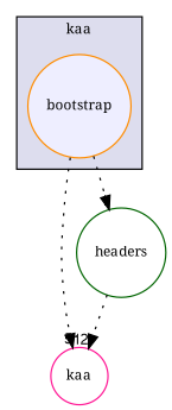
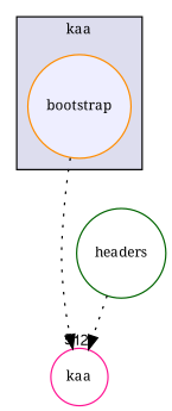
  digraph {
    compound=true
    fontname="Noto Serif"
    node [fontname="Noto Serif" fontsize=10 shape=circle]
    edge [arrowhead=normal fontname="Noto Serif" labeldistance=1.5 labelfontname=FreeSans labelfontsize=10 style=dotted]
    n1 [color=darkorange fillcolor="#eeeeff" label=bootstrap pencolor=black style=filled]
    n2 [color=deeppink label=kaa]
    n3 [color=darkgreen label=headers]
    subgraph cluster_1 {
      bgcolor="#ddddee"
      fontsize=10
      label=kaa
      pencolor=black
      n1
    }
    n1 -> n2 [headlabel=5]
-   n1 -> n3 [headlabel=1]
    n3 -> n2 [headlabel=12]
  }
